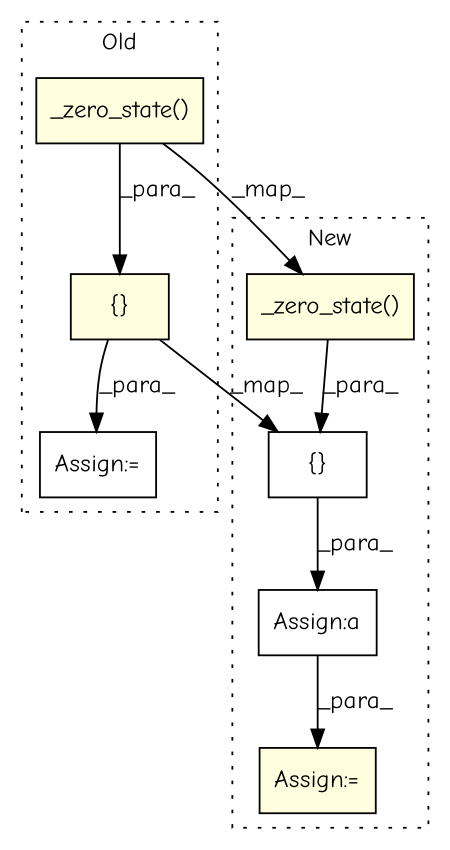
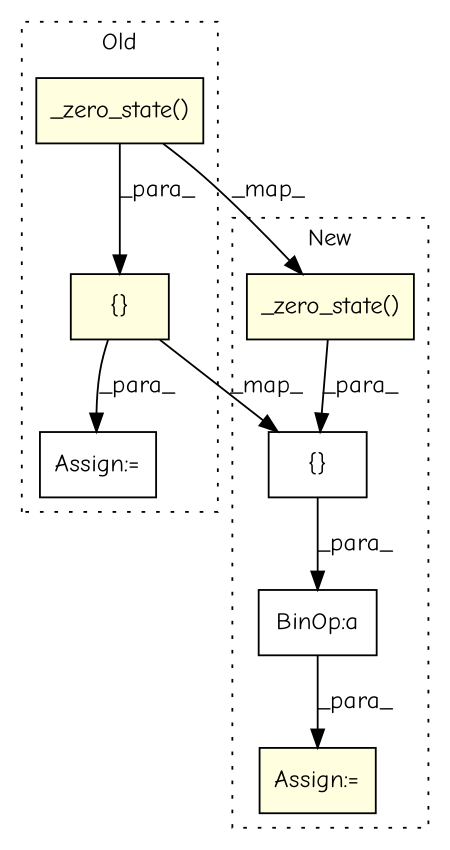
  digraph {
    fontname="Comic Neue"
    node [a=75 l="17,1" shape=box style=filled fillcolor=lightyellow fontname="Comic Neue"]
    edge [fontname="Comic Neue"]
    n1 [label="_zero_state()" s="20184,20203"]
-   n2 [a=82 l=3 label="Assign:a" s=22396 fillcolor=white]
+   n2 [a=82 l=3 label="BinOp:a" s=22396 fillcolor=white]
    n3 [a=59 l="1,0" label="{}" s="20183,20204" fillcolor=white]
    n4 [a=68 l=3 label="Assign:=" s=22389]
    n5 [label="_zero_state()" s="20130,20149"]
    n6 [a=59 l="1,0" label="{}" s="20129,20150"]
    n7 [a=68 l=4 label="Assign:=" s=20125 fillcolor=white]
    subgraph cluster_1 {
      label=New
      style=dotted
      n1
      n2
      n3
      n4
    }
    subgraph cluster_2 {
      label=Old
      style=dotted
      n5
      n6
      n7
    }
    n1 -> n3 [label=_para_]
    n2 -> n4 [label=_para_]
    n3 -> n2 [label=_para_]
    n5 -> n1 [label=_map_]
    n5 -> n6 [label=_para_]
    n6 -> n3 [label=_map_]
    n6 -> n7 [label=_para_]
  }
